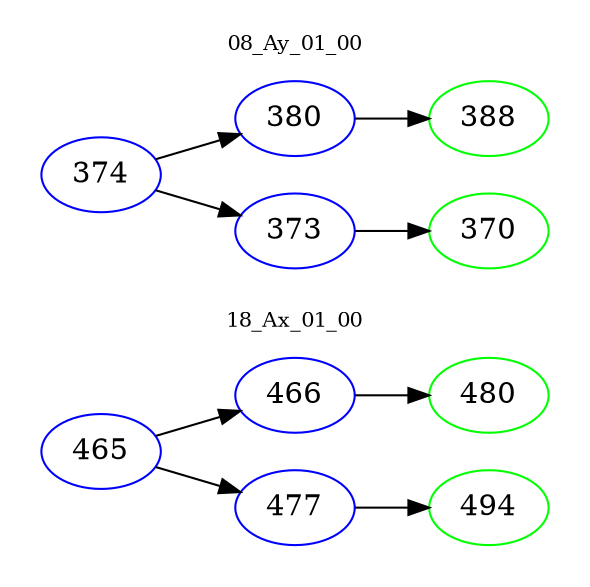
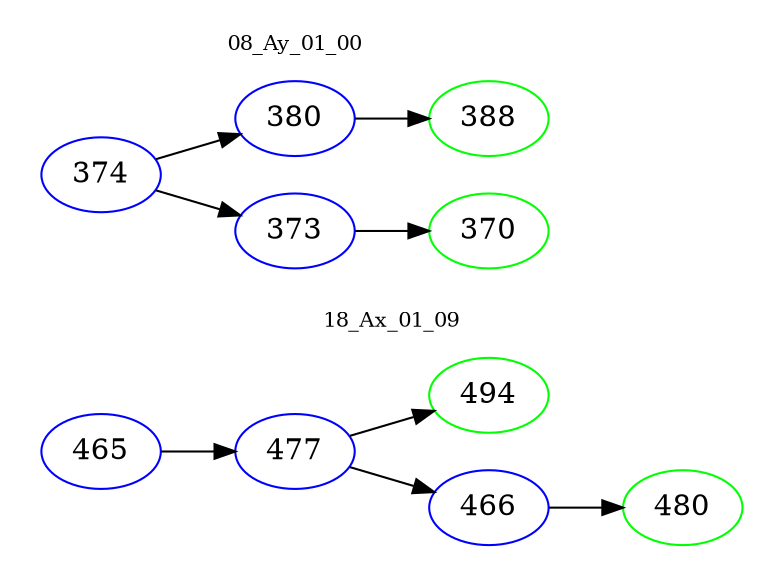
  digraph {
    rankdir=LR
    node [color=blue]
    edge [color=black]
    n1 [label=465]
    n2 [label=477]
    n3 [label=466]
    n4 [color=green label=494]
    n5 [color=green label=480]
    n6 [label=374]
    n7 [label=373]
    n8 [label=380]
    n9 [color=green label=370]
    n10 [color=green label=388]
    subgraph cluster_1 {
      color=white
      fontsize=10
-     label="18_Ax_01_00"
+     label="18_Ax_01_09"
      n1
      n2
      n3
      n4
      n5
    }
    subgraph cluster_2 {
      color=white
      fontsize=10
      label="08_Ay_01_00"
      n6
      n7
      n8
      n9
      n10
    }
    n1 -> n2
-   n1 -> n3
+   n2 -> n3
    n2 -> n4
    n3 -> n5
    n6 -> n7
    n6 -> n8
    n7 -> n9
    n8 -> n10
  }
